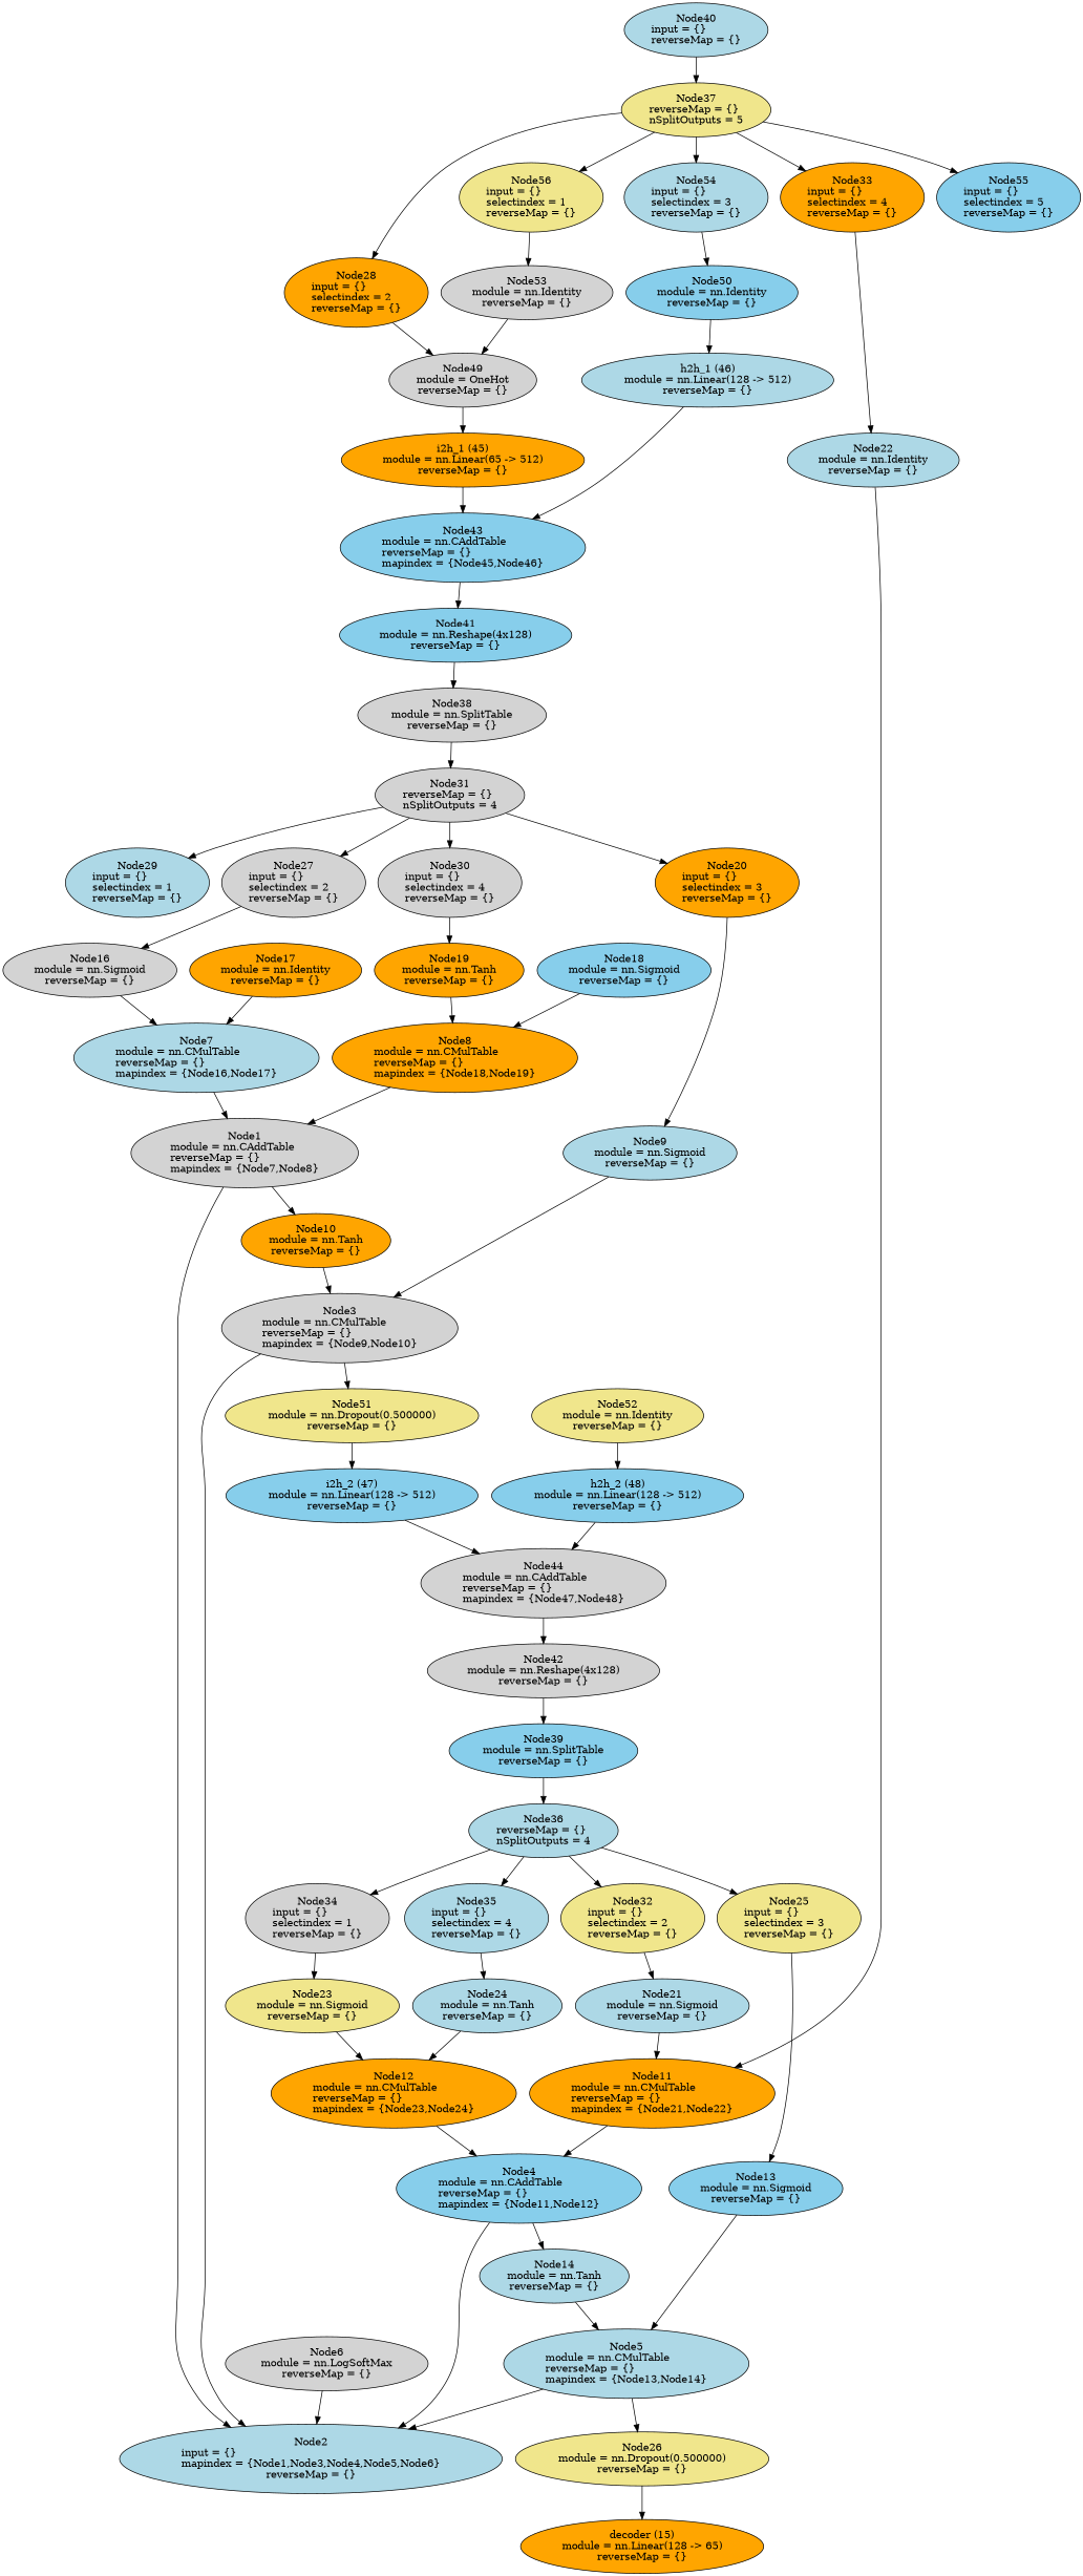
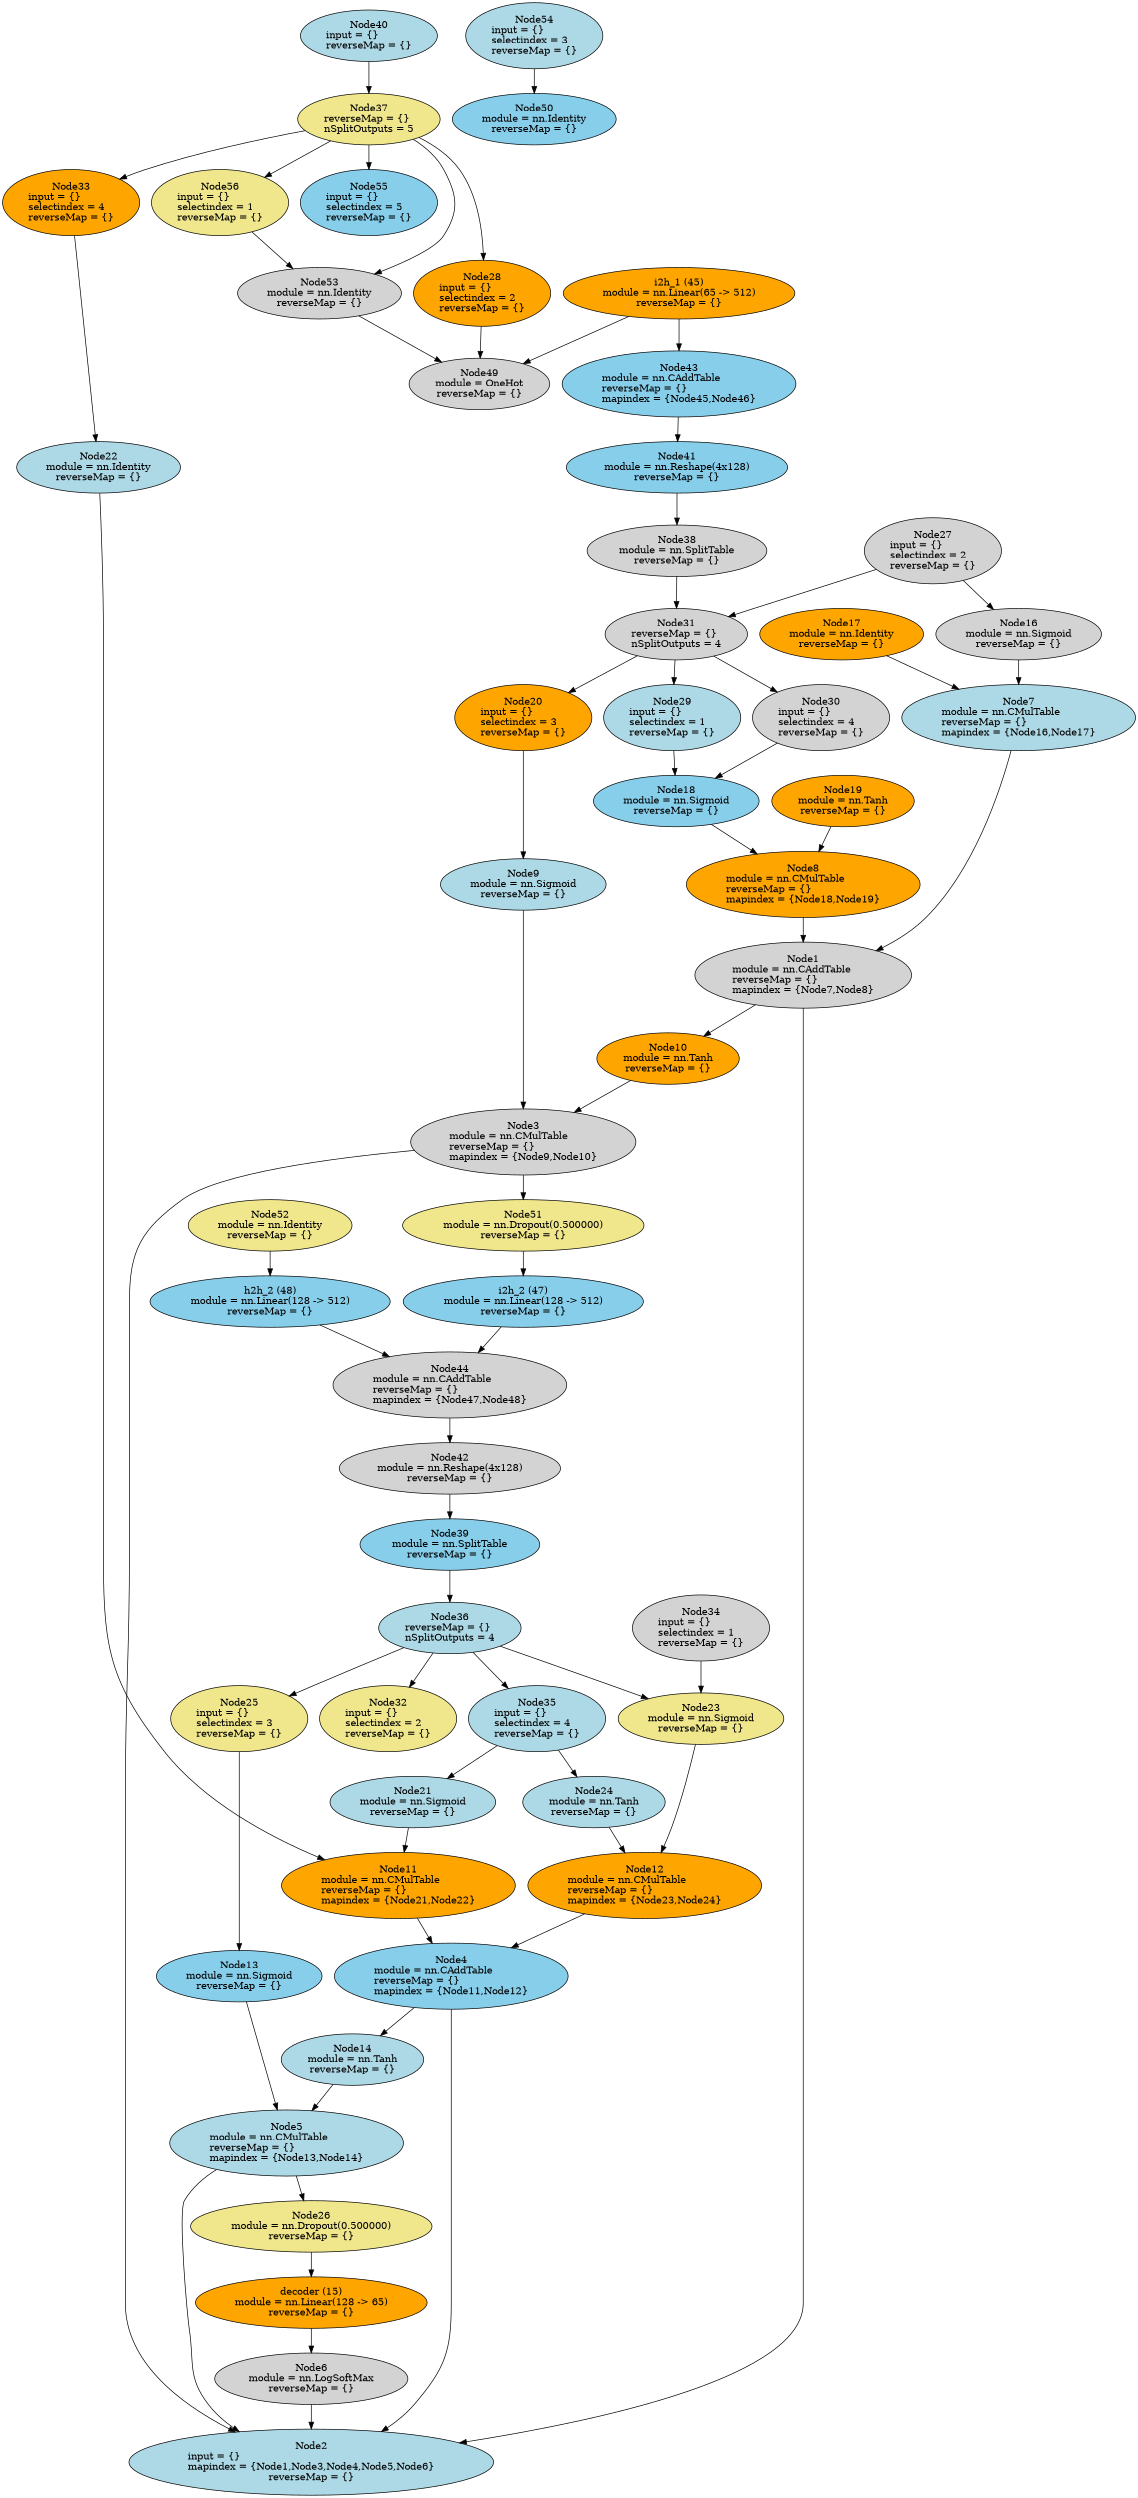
  digraph {
    node [fillcolor=lightblue shape=oval style=filled]
    n1 [fillcolor=lightgrey height=1.3356 label="Node1\nmodule = nn.CAddTable\lreverseMap = {}\lmapindex = {Node7,Node8}" width=3.457]
    n2 [height=1.3356 label="Node2\ninput = {}\lmapindex = {Node1,Node3,Node4,Node5,Node6}\lreverseMap = {}" width=5.7943]
    n3 [fillcolor=orange height=1.041 label="Node10\nmodule = nn.Tanh\lreverseMap = {}" width=2.3374]
    n4 [fillcolor=lightgrey height=1.3356 label="Node3\nmodule = nn.CMulTable\lreverseMap = {}\lmapindex = {Node9,Node10}" width=3.5748]
    n5 [fillcolor=khaki height=1.041 label="Node51\nmodule = nn.Dropout(0.500000)\lreverseMap = {}" width=3.8498]
    n6 [fillcolor=skyblue height=1.041 label="i2h_2 (47)\nmodule = nn.Linear(128 -> 512)\lreverseMap = {}" width=3.8498]
    n7 [fillcolor=lightgrey height=1.3356 label="Node44\nmodule = nn.CAddTable\lreverseMap = {}\lmapindex = {Node47,Node48}" width=3.7123]
    n8 [fillcolor=skyblue height=1.3356 label="Node4\nmodule = nn.CAddTable\lreverseMap = {}\lmapindex = {Node11,Node12}" width=3.7123]
    n9 [height=1.041 label="Node14\nmodule = nn.Tanh\lreverseMap = {}" width=2.3374]
    n10 [height=1.3356 label="Node5\nmodule = nn.CMulTable\lreverseMap = {}\lmapindex = {Node13,Node14}" width=3.7123]
    n11 [fillcolor=khaki height=1.041 label="Node26\nmodule = nn.Dropout(0.500000)\lreverseMap = {}" width=3.8498]
    n12 [fillcolor=orange height=1.041 label="decoder (15)\nmodule = nn.Linear(128 -> 65)\lreverseMap = {}" width=3.7123]
    n13 [fillcolor=lightgrey height=1.041 label="Node6\nmodule = nn.LogSoftMax\lreverseMap = {}" width=3.1623]
    n14 [height=1.3356 label="Node7\nmodule = nn.CMulTable\lreverseMap = {}\lmapindex = {Node16,Node17}" width=3.7123]
    n15 [fillcolor=orange height=1.3356 label="Node8\nmodule = nn.CMulTable\lreverseMap = {}\lmapindex = {Node18,Node19}" width=3.7123]
    n16 [height=1.041 label="Node9\nmodule = nn.Sigmoid\lreverseMap = {}" width=2.6909]
    n17 [fillcolor=orange height=1.3356 label="Node11\nmodule = nn.CMulTable\lreverseMap = {}\lmapindex = {Node21,Node22}" width=3.7123]
    n18 [fillcolor=orange height=1.3356 label="Node12\nmodule = nn.CMulTable\lreverseMap = {}\lmapindex = {Node23,Node24}" width=3.7123]
    n19 [fillcolor=skyblue height=1.041 label="Node13\nmodule = nn.Sigmoid\lreverseMap = {}" width=2.6909]
    n20 [fillcolor=lightgrey height=1.041 label="Node16\nmodule = nn.Sigmoid\lreverseMap = {}" width=2.6909]
    n21 [fillcolor=orange height=1.041 label="Node17\nmodule = nn.Identity\lreverseMap = {}" width=2.6124]
    n22 [fillcolor=skyblue height=1.041 label="Node18\nmodule = nn.Sigmoid\lreverseMap = {}" width=2.6909]
    n23 [fillcolor=orange height=1.041 label="Node19\nmodule = nn.Tanh\lreverseMap = {}" width=2.3374]
    n24 [fillcolor=orange height=1.3356 label="Node20\ninput = {}\lselectindex = 3\lreverseMap = {}" width=2.1606]
    n25 [height=1.041 label="Node21\nmodule = nn.Sigmoid\lreverseMap = {}" width=2.6909]
    n26 [height=1.041 label="Node22\nmodule = nn.Identity\lreverseMap = {}" width=2.6124]
    n27 [fillcolor=khaki height=1.041 label="Node23\nmodule = nn.Sigmoid\lreverseMap = {}" width=2.6909]
    n28 [height=1.041 label="Node24\nmodule = nn.Tanh\lreverseMap = {}" width=2.3374]
    n29 [fillcolor=khaki height=1.3356 label="Node25\ninput = {}\lselectindex = 3\lreverseMap = {}" width=2.1606]
    n30 [fillcolor=lightgrey height=1.3356 label="Node27\ninput = {}\lselectindex = 2\lreverseMap = {}" width=2.1606]
    n31 [fillcolor=orange height=1.3356 label="Node28\ninput = {}\lselectindex = 2\lreverseMap = {}" width=2.1606]
    n32 [fillcolor=lightgrey height=1.041 label="Node49\nmodule = OneHot\lreverseMap = {}" width=2.2785]
    n33 [height=1.3356 label="Node29\ninput = {}\lselectindex = 1\lreverseMap = {}" width=2.1606]
    n34 [fillcolor=lightgrey height=1.3356 label="Node30\ninput = {}\lselectindex = 4\lreverseMap = {}" width=2.1606]
    n35 [fillcolor=lightgrey height=1.041 label="Node31\nreverseMap = {}\lnSplitOutputs = 4" width=2.2392]
    n36 [fillcolor=khaki height=1.3356 label="Node32\ninput = {}\lselectindex = 2\lreverseMap = {}" width=2.1606]
    n37 [fillcolor=orange height=1.3356 label="Node33\ninput = {}\lselectindex = 4\lreverseMap = {}" width=2.1606]
    n38 [fillcolor=lightgrey height=1.3356 label="Node34\ninput = {}\lselectindex = 1\lreverseMap = {}" width=2.1606]
    n39 [height=1.3356 label="Node35\ninput = {}\lselectindex = 4\lreverseMap = {}" width=2.1606]
    n40 [height=1.041 label="Node36\nreverseMap = {}\lnSplitOutputs = 4" width=2.2392]
    n41 [fillcolor=khaki height=1.041 label="Node37\nreverseMap = {}\lnSplitOutputs = 5" width=2.2392]
    n42 [height=1.3356 label="Node54\ninput = {}\lselectindex = 3\lreverseMap = {}" width=2.1606]
    n43 [fillcolor=skyblue height=1.3356 label="Node55\ninput = {}\lselectindex = 5\lreverseMap = {}" width=2.1606]
    n44 [fillcolor=khaki height=1.3356 label="Node56\ninput = {}\lselectindex = 1\lreverseMap = {}" width=2.1606]
    n45 [fillcolor=skyblue height=1.041 label="Node50\nmodule = nn.Identity\lreverseMap = {}" width=2.6124]
    n46 [fillcolor=lightgrey height=1.041 label="Node53\nmodule = nn.Identity\lreverseMap = {}" width=2.6124]
-   n47 [height=1.041 label="h2h_1 (46)\nmodule = nn.Linear(128 -> 512)\lreverseMap = {}" width=3.8498]
    n48 [fillcolor=khaki height=1.041 label="Node52\nmodule = nn.Identity\lreverseMap = {}" width=2.6124]
    n49 [fillcolor=skyblue height=1.041 label="h2h_2 (48)\nmodule = nn.Linear(128 -> 512)\lreverseMap = {}" width=3.8498]
    n50 [fillcolor=lightgrey height=1.041 label="Node38\nmodule = nn.SplitTable\lreverseMap = {}" width=2.8874]
    n51 [fillcolor=skyblue height=1.041 label="Node39\nmodule = nn.SplitTable\lreverseMap = {}" width=2.8874]
    n52 [height=1.041 label="Node40\ninput = {}\lreverseMap = {}" width=2.1606]
    n53 [fillcolor=skyblue height=1.041 label="Node41\nmodule = nn.Reshape(4x128)\lreverseMap = {}" width=3.5159]
    n54 [fillcolor=lightgrey height=1.041 label="Node42\nmodule = nn.Reshape(4x128)\lreverseMap = {}" width=3.5159]
    n55 [fillcolor=skyblue height=1.3356 label="Node43\nmodule = nn.CAddTable\lreverseMap = {}\lmapindex = {Node45,Node46}" width=3.7123]
    n56 [fillcolor=orange height=1.041 label="i2h_1 (45)\nmodule = nn.Linear(65 -> 512)\lreverseMap = {}" width=3.7123]
    n1 -> n2
    n1 -> n3
    n3 -> n4
    n4 -> n2
    n4 -> n5
    n5 -> n6
    n6 -> n7
    n7 -> n54
    n8 -> n2
    n8 -> n9
    n9 -> n10
    n10 -> n2
    n10 -> n11
    n11 -> n12
+   n12 -> n13
    n13 -> n2
    n14 -> n1
    n15 -> n1
    n16 -> n4
    n17 -> n8
    n18 -> n8
    n19 -> n10
    n20 -> n14
    n21 -> n14
    n22 -> n15
    n23 -> n15
    n24 -> n16
    n25 -> n17
    n26 -> n17
    n27 -> n18
    n28 -> n18
    n29 -> n19
    n30 -> n20
    n31 -> n32
-   n32 -> n56
-   n34 -> n23
+   n56 -> n32
+   n33 -> n22
+   n34 -> n22
    n35 -> n24
-   n35 -> n30
+   n30 -> n35
    n35 -> n33
    n35 -> n34
-   n36 -> n25
+   n39 -> n25
    n37 -> n26
    n38 -> n27
    n39 -> n28
    n40 -> n29
    n40 -> n36
-   n40 -> n38
+   n40 -> n27
    n40 -> n39
    n41 -> n31
    n41 -> n37
-   n41 -> n42
+   n41 -> n46
    n41 -> n43
    n41 -> n44
    n42 -> n45
    n44 -> n46
-   n45 -> n47
    n46 -> n32
-   n47 -> n55
    n48 -> n49
    n49 -> n7
    n50 -> n35
    n51 -> n40
    n52 -> n41
    n53 -> n50
    n54 -> n51
    n55 -> n53
    n56 -> n55
  }
